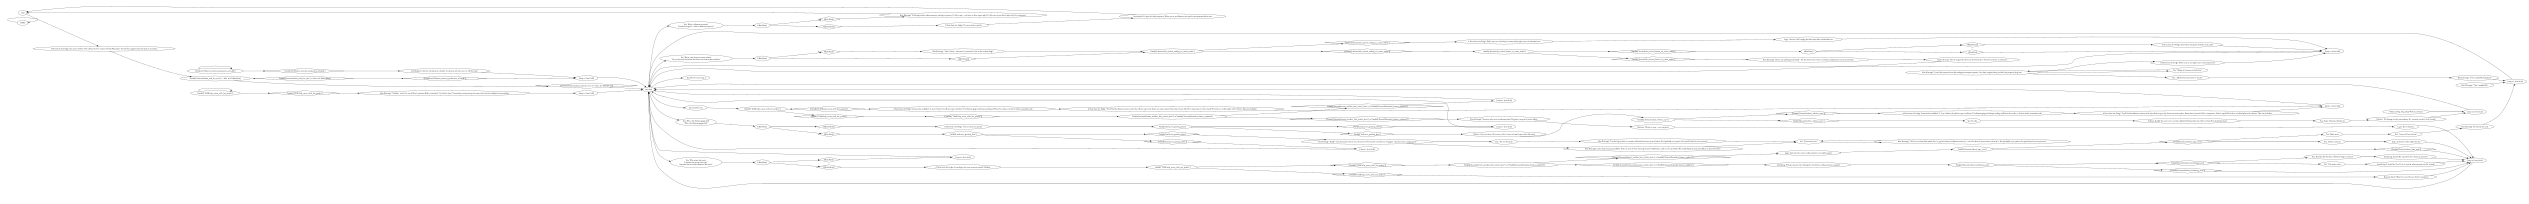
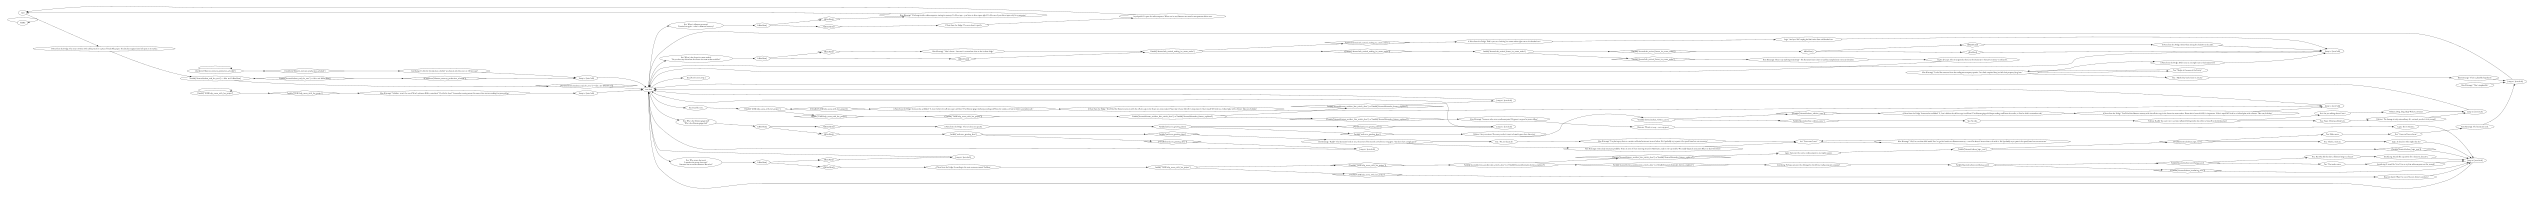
  digraph {
    fontname="EB Garamond"
    rankdir=LR
    node [fontname="EB Garamond"]
    edge [fontname="EB Garamond"]
    n1 [label=START]
    n2 [label=input]
    n3 [label="A Note from the Fridge: The note is written with a blue pencil on a piece of lined office paper. The kitchen magnets have left spots on its surface."]
    n4 [label="Variable[\"doomed.icebear_read_the_note\"] == false  and  IsKimHere()"]
    n5 [label="CheckItem(\"filament_memory_production_schedule\")"]
    n6 [label="CheckItem(\"filament_memory_production_schedule\")" shape=diamond]
    n7 [label="Interfacing: It's like the *production schedule* you found, only this one's an *off-site copy*."]
    n8 [label="Jump to: [note hub]"]
    n9 [label="!(CheckItem(\"filament_memory_production_schedule\"))" shape=diamond]
    n10 [label="note hub"]
    n11 [label="Kim Kitsuragi: \"Does it say anything interesting?\" The lieutenant leans closer to read the crumpled note over your shoulder."]
    n12 [label="Esprit de Corps: This is tangential at best, but the lieutenant's *detective instinct* is still active."]
    n13 [label="A Note from the Fridge: Didn't you see one right next to the breaker box?"]
    n14 [label="Jump to: [note hub]"]
    n15 [label="You: \"Guess we'll never know.\""]
    n16 [label="Kim Kitsuragi: The lieutenant nods."]
    n17 [label="Jump to: [note hub]"]
    n18 [label="Logic: It does, but who might that be?"]
    n19 [label="Jump to: [note hub]"]
    n20 [label="Logic: You're welcome."]
    n21 [label="You: [Put the note away.]"]
    n22 [label="You: What's a filament memory?\n\"Remind me again -- what's a filament memory?\""]
    n23 [label="You: Read the note."]
    n24 [label="You: Where's the frozen ice cream maker?\n\"Do you have any idea where the frozen ice cream maker could be?\""]
    n25 [label="You: Who wrote that note?\n\"I wonder who wrote that note?\" \n\"Someone has moved the filament! But who?\" "]
    n26 [label="You: Who's the illiterate ginger kid?\n\"Who's the illiterate ginger kid?\""]
    n27 [label="Jump to: [note hub]"]
    n28 [label="Variable[\"TASK.help_soona_with_her_project\"]"]
    n29 [label="Variable[\"TASK.help_soona_with_her_project\"]" shape=diamond]
    n30 [label="Kim Kitsuragi: \"Sulisław... wasn't he one of Miss Luukanen-Kilde's coworkers?\" He tilts his head. \"I remember coming across this name when we were reading her personal log.\""]
    n31 [label="Jump to: [note hub]"]
    n32 [label="!(Variable[\"TASK.help_soona_with_her_project\"])" shape=diamond]
    n33 [label="Variable[\"doomed.fortress_accident_kim_switch_done\"]  or Variable[\"doomed.dicemaker_fortress_explained\"]"]
    n34 [label="Variable[\"doomed.fortress_accident_kim_switch_done\"]  or Variable[\"doomed.dicemaker_fortress_explained\"]" shape=diamond]
    n35 [label="!(Variable[\"doomed.fortress_accident_kim_switch_done\"]  or Variable[\"doomed.dicemaker_fortress_explained\"])" shape=diamond]
    n36 [label="A Note from the Fridge: Someone has scribbled: \"S, I can't believe the off-site copy is still here! The illiterate ginger kid keeps stealing stuff from the studio, so I had to hide it somewhere safe.\""]
    n37 [label="A Note from the Fridge: \"You'll find the filament memory with the off-site copy in the frozen ice cream maker. Please take it home ASAP, it's important. I'd do it myself if I lived in a civilized place with a freezer. Take care, Sulisław.\""]
    n38 [label="Jump to: [note hub]"]
    n39 [label="Jump to: [note hub]"]
    n40 [label="Kim Kitsuragi: \"Some local miscreant probably. There are tons of them running around in Martinaise, ready to stir up trouble. We usually dispatch our junior officers to deal with them.\""]
    n41 [label="You: \"You mean Cuno?\""]
    n42 [label="Kim Kitsuragi: \"Oh, I'm sure that child would *love* to get his hands on a filament memory -- even if he doesn't know what to do with it. He'd probably try to pawn it for speed, based on our encounter.\""]
    n43 [label="Jump to: [note hub]"]
    n44 [label="Kim Kitsuragi: \"Looks like someone from that radiogame company upstairs. I'm a little surprised they just left their property lying here.\""]
    n45 [label="You: \"Maybe they had to leave in a hurry.\""]
    n46 [label="You: \"Maybe it's because of the Entity.\""]
    n47 [label="Kim Kitsuragi: \"That's a plausible hypothesis.\""]
    n48 [label="Kim Kitsuragi: \"That's implausible.\""]
    n49 [label="Variable[\"yard.cuno_greeting_done\"]"]
    n50 [label="Variable[\"yard.cuno_greeting_done\"]" shape=diamond]
    n51 [label="!(Variable[\"yard.cuno_greeting_done\"])" shape=diamond]
    n52 [label="Kim Kitsuragi: \"Really?\" The lieutenant looks at you, the corner of his mouth curved into a smug grin. \"You don't have a single guess?\""]
    n53 [label="You: \"No, no idea at all.\""]
    n54 [label="IsKimHere()"]
    n55 [label="IsKimHere()" shape=diamond]
    n56 [label="!(IsKimHere())" shape=diamond]
    n57 [label="A Note from the Fridge: The note does not specify."]
    n58 [label="Variable[\"yard.cuno_greeting_done\"]"]
    n59 [label="Encyclopedia: It's part of a radiocomputer. When not in use, filaments are stored at temperatures below zero."]
    n60 [label="Variable[\"doomed.icebear_read_the_note\"] == false  and  IsKimHere()" shape=diamond]
    n61 [label="!(Variable[\"doomed.icebear_read_the_note\"] == false  and  IsKimHere())" shape=diamond]
    n62 [label="Volition: The damage is truly extraordinary. It's a miracle you don't shit yourself."]
    n63 [label="Jump to: [note hub]"]
    n64 [label="Variable[\"doomed.icebear_volition_cuno\"]"]
    n65 [label="Variable[\"doomed.icebear_volition_cuno\"]" shape=diamond]
    n66 [label="!(Variable[\"doomed.icebear_volition_cuno\"])" shape=diamond]
    n67 [label="You: No idea."]
    n68 [label="Volition: Really? You sure it isn't a certain redhaired little gremlin who refers to himself in the third person?"]
    n69 [label="A Note from the Fridge: According to the note, someone named 'Sulisław'."]
    n70 [label="Variable[\"TASK.help_soona_with_her_project\"]"]
    n71 [label="Variable[\"TASK.help_soona_with_her_project\"]" shape=diamond]
    n72 [label="!(Variable[\"TASK.help_soona_with_her_project\"])" shape=diamond]
    n73 [label="IsKimHere()"]
    n74 [label="IsKimHere()" shape=diamond]
    n75 [label="!(IsKimHere())" shape=diamond]
    n76 [label="You: Nope. Drawing a blank here."]
+   n77 [label="You: Are you talking about Cuno?"]
    n78 [label="Volition: Ding, ding, ding! We have a winner!"]
    n79 [label="Kim Kitsuragi: \"Someone who owns a radiocomputer? My guess is as good as yours, officer.\""]
    n80 [label="Rhetoric: Which is to say -- not very good."]
    n81 [label="Logic: Someone who owns a radiocomputer, one might assume."]
    n82 [label="Variable[\"doomed.icebear_logic_note\"]"]
    n83 [label="Variable[\"doomed.icebear_logic_note\"]" shape=diamond]
    n84 [label="!(Variable[\"doomed.icebear_logic_note\"])" shape=diamond]
    n85 [label="Kim Kitsuragi: \"It belongs inside a radiocomputer, storing its memory. It's like a tape -- you listen to disco tapes, right? It's like one of your disco tapes, only for a computer.\""]
    n86 [label="A Note from the Fridge: The note doesn't specify."]
    n87 [label="Variable[\"TASK.help_soona_with_her_project\"]"]
    n88 [label="Variable[\"TASK.help_soona_with_her_project\"]" shape=diamond]
    n89 [label="!(Variable[\"TASK.help_soona_with_her_project\"])" shape=diamond]
    n90 [label="Interfacing: It would be *oh so* fun to try that radiocomputer out for yourself."]
    n91 [label="Kim Kitsuragi: \"I'm placing my bets on a certain red-haired miscreant we met before. He'd probably try to pawn it for speed, based on our encounter.\""]
    n92 [label="Volition: Are you serious? You sure you don't want to hazard a guess here, detective?"]
    n93 [label="You: Thanks, smart ass."]
    n94 [label="Variable[\"yard.cuno_greeting_done\"]" shape=diamond]
    n95 [label="!(Variable[\"yard.cuno_greeting_done\"])" shape=diamond]
    n96 [label="Jump to: [note hub]"]
    n97 [label="You: Makes sense."]
    n98 [label="A Note from the Fridge: Someone has scribbled: \"S, I can't believe the off-site copy is still here! The illiterate ginger kid keeps stealing stuff from the studio, so I had to hide it somewhere safe.\""]
    n99 [label="A Note from the Fridge: \"You'll find the filament memory with the off-site copy in the frozen ice cream maker. Please take it home ASAP, it's important. I'd do it myself if I lived in a civilized place with a freezer. Take care, Sulisław.\""]
    n100 [label="IsKimHere()"]
    n101 [label="IsKimHere()" shape=diamond]
    n102 [label="!(IsKimHere())" shape=diamond]
    n103 [label="A Note from the Fridge: Somewhere among the shadows in the cellar."]
    n104 [label="You: That makes sense."]
    n105 [label="IsKimHere()"]
    n106 [label="IsKimHere()" shape=diamond]
    n107 [label="!(IsKimHere())" shape=diamond]
    n108 [label="Variable[\"doomed.fortress_accident_kim_switch_done\"]  or Variable[\"doomed.dicemaker_fortress_explained\"]"]
    n109 [label="Variable[\"doomed.fortress_accident_kim_switch_done\"]  or Variable[\"doomed.dicemaker_fortress_explained\"]" shape=diamond]
    n110 [label="!(Variable[\"doomed.fortress_accident_kim_switch_done\"]  or Variable[\"doomed.dicemaker_fortress_explained\"])" shape=diamond]
    n111 [label="Interfacing: Perhaps someone who belonged to the defunct radiocomputer company?"]
    n112 [label="Variable[\"doomed.icebear_interfacing_note\"]"]
    n113 [label="Variable[\"doomed.orb_noticed_melting_ice_cream_maker\"]"]
    n114 [label="Variable[\"doomed.orb_noticed_melting_ice_cream_maker\"]" shape=diamond]
    n115 [label="!(Variable[\"doomed.orb_noticed_melting_ice_cream_maker\"])" shape=diamond]
    n116 [label="A Note from the Fridge: Didn't you see a *melting* ice cream maker right next to the breaker box?"]
    n117 [label="Variable[\"doomed.orb_noticed_frozen_ice_cream_maker\"]"]
    n118 [label="Logic: And you *did* unplug the black wire from said breaker box."]
    n119 [label="Variable[\"doomed.orb_noticed_frozen_ice_cream_maker\"]" shape=diamond]
    n120 [label="!(Variable[\"doomed.orb_noticed_frozen_ice_cream_maker\"])" shape=diamond]
    n121 [label="IsKimHere()"]
    n122 [label="IsKimHere()" shape=diamond]
    n123 [label="!(IsKimHere())" shape=diamond]
    n124 [label="Reaction Speed: Wasn't he one of Soona's former coworkers?"]
    n125 [label="Kim Kitsuragi: \"I don't know... I assume it's somewhere close to the ice bear fridge.\""]
    n126 [label="You: But why did they leave a filament lying in a freezer?"]
    n127 [label="Interfacing: Sounds like a question for a detective, detective."]
    n128 [label="Variable[\"doomed.icebear_interfacing_note\"]" shape=diamond]
    n129 [label="!(Variable[\"doomed.icebear_interfacing_note\"])" shape=diamond]
    n1 -> n1
    n2 -> n3
    n3 -> n4
    n4 -> n60
    n4 -> n61
    n5 -> n5
    n5 -> n6
    n6 -> n7
    n7 -> n8
    n8 -> n10
    n9 -> n8
    n10 -> n21
    n10 -> n22
    n10 -> n23
    n10 -> n24
    n10 -> n25
    n10 -> n26
    n11 -> n12
    n12 -> n10
    n13 -> n14
    n14 -> n10
    n15 -> n16
    n16 -> n17
    n17 -> n10
    n18 -> n19
    n19 -> n10
    n20 -> n19
    n22 -> n73
    n23 -> n87
    n24 -> n105
    n25 -> n121
    n26 -> n54
    n27 -> n10
    n28 -> n28
    n28 -> n29
    n29 -> n30
    n30 -> n31
    n31 -> n10
    n32 -> n33
    n33 -> n34
    n33 -> n35
    n34 -> n43
    n35 -> n79
    n36 -> n37
    n37 -> n38
    n38 -> n10
    n39 -> n10
    n40 -> n41
    n41 -> n42
    n42 -> n41
    n43 -> n10
    n44 -> n13
    n44 -> n45
    n44 -> n46
    n45 -> n47
    n46 -> n44
    n47 -> n17
    n48 -> n17
    n49 -> n50
    n49 -> n51
    n50 -> n52
    n51 -> n39
    n52 -> n40
    n52 -> n53
    n53 -> n91
    n54 -> n55
    n54 -> n56
    n55 -> n49
    n56 -> n57
    n57 -> n58
    n58 -> n94
    n58 -> n95
    n59 -> n2
    n60 -> n9
    n61 -> n10
    n62 -> n63
    n63 -> n10
    n64 -> n65
    n64 -> n66
    n65 -> n67
    n66 -> n36
    n67 -> n68
    n68 -> n76
+   n68 -> n77
    n69 -> n70
    n70 -> n71
    n70 -> n72
    n71 -> n124
    n72 -> n108
    n73 -> n74
    n73 -> n75
    n74 -> n85
    n75 -> n86
    n76 -> n62
+   n77 -> n78
    n78 -> n63
    n79 -> n80
    n80 -> n20
    n81 -> n82
    n82 -> n83
    n82 -> n84
    n83 -> n93
    n83 -> n97
    n84 -> n19
    n85 -> n2
    n86 -> n59
    n87 -> n88
    n87 -> n89
    n88 -> n32
    n89 -> n98
    n90 -> n19
    n91 -> n41
    n92 -> n64
    n93 -> n18
    n94 -> n92
    n95 -> n96
    n96 -> n10
    n97 -> n15
    n98 -> n99
    n99 -> n38
    n100 -> n101
    n100 -> n102
    n101 -> n14
    n102 -> n103
    n103 -> n14
    n104 -> n90
    n105 -> n106
    n105 -> n107
    n106 -> n125
    n107 -> n113
    n108 -> n109
    n108 -> n110
    n109 -> n111
    n110 -> n81
    n111 -> n112
    n112 -> n128
    n112 -> n129
    n113 -> n114
    n113 -> n115
    n114 -> n116
    n115 -> n117
    n116 -> n118
    n117 -> n119
    n117 -> n120
    n118 -> n14
    n119 -> n11
    n120 -> n100
    n121 -> n122
    n121 -> n123
    n122 -> n27
    n123 -> n69
    n124 -> n19
    n125 -> n113
    n126 -> n127
    n127 -> n19
    n128 -> n104
    n128 -> n126
    n129 -> n19
  }
